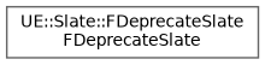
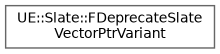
  digraph {
    rankdir=LR
-   n1 [color=grey40 fillcolor=white fontname=Helvetica fontsize=10 height=0.2 label="UE::Slate::FDeprecateSlate\lFDeprecateSlate" shape=box style=filled width=0.4]
+   n1 [color=grey40 fillcolor=white fontname=Helvetica fontsize=10 height=0.2 label="UE::Slate::FDeprecateSlate\lVectorPtrVariant" shape=box style=filled width=0.4]
  }
